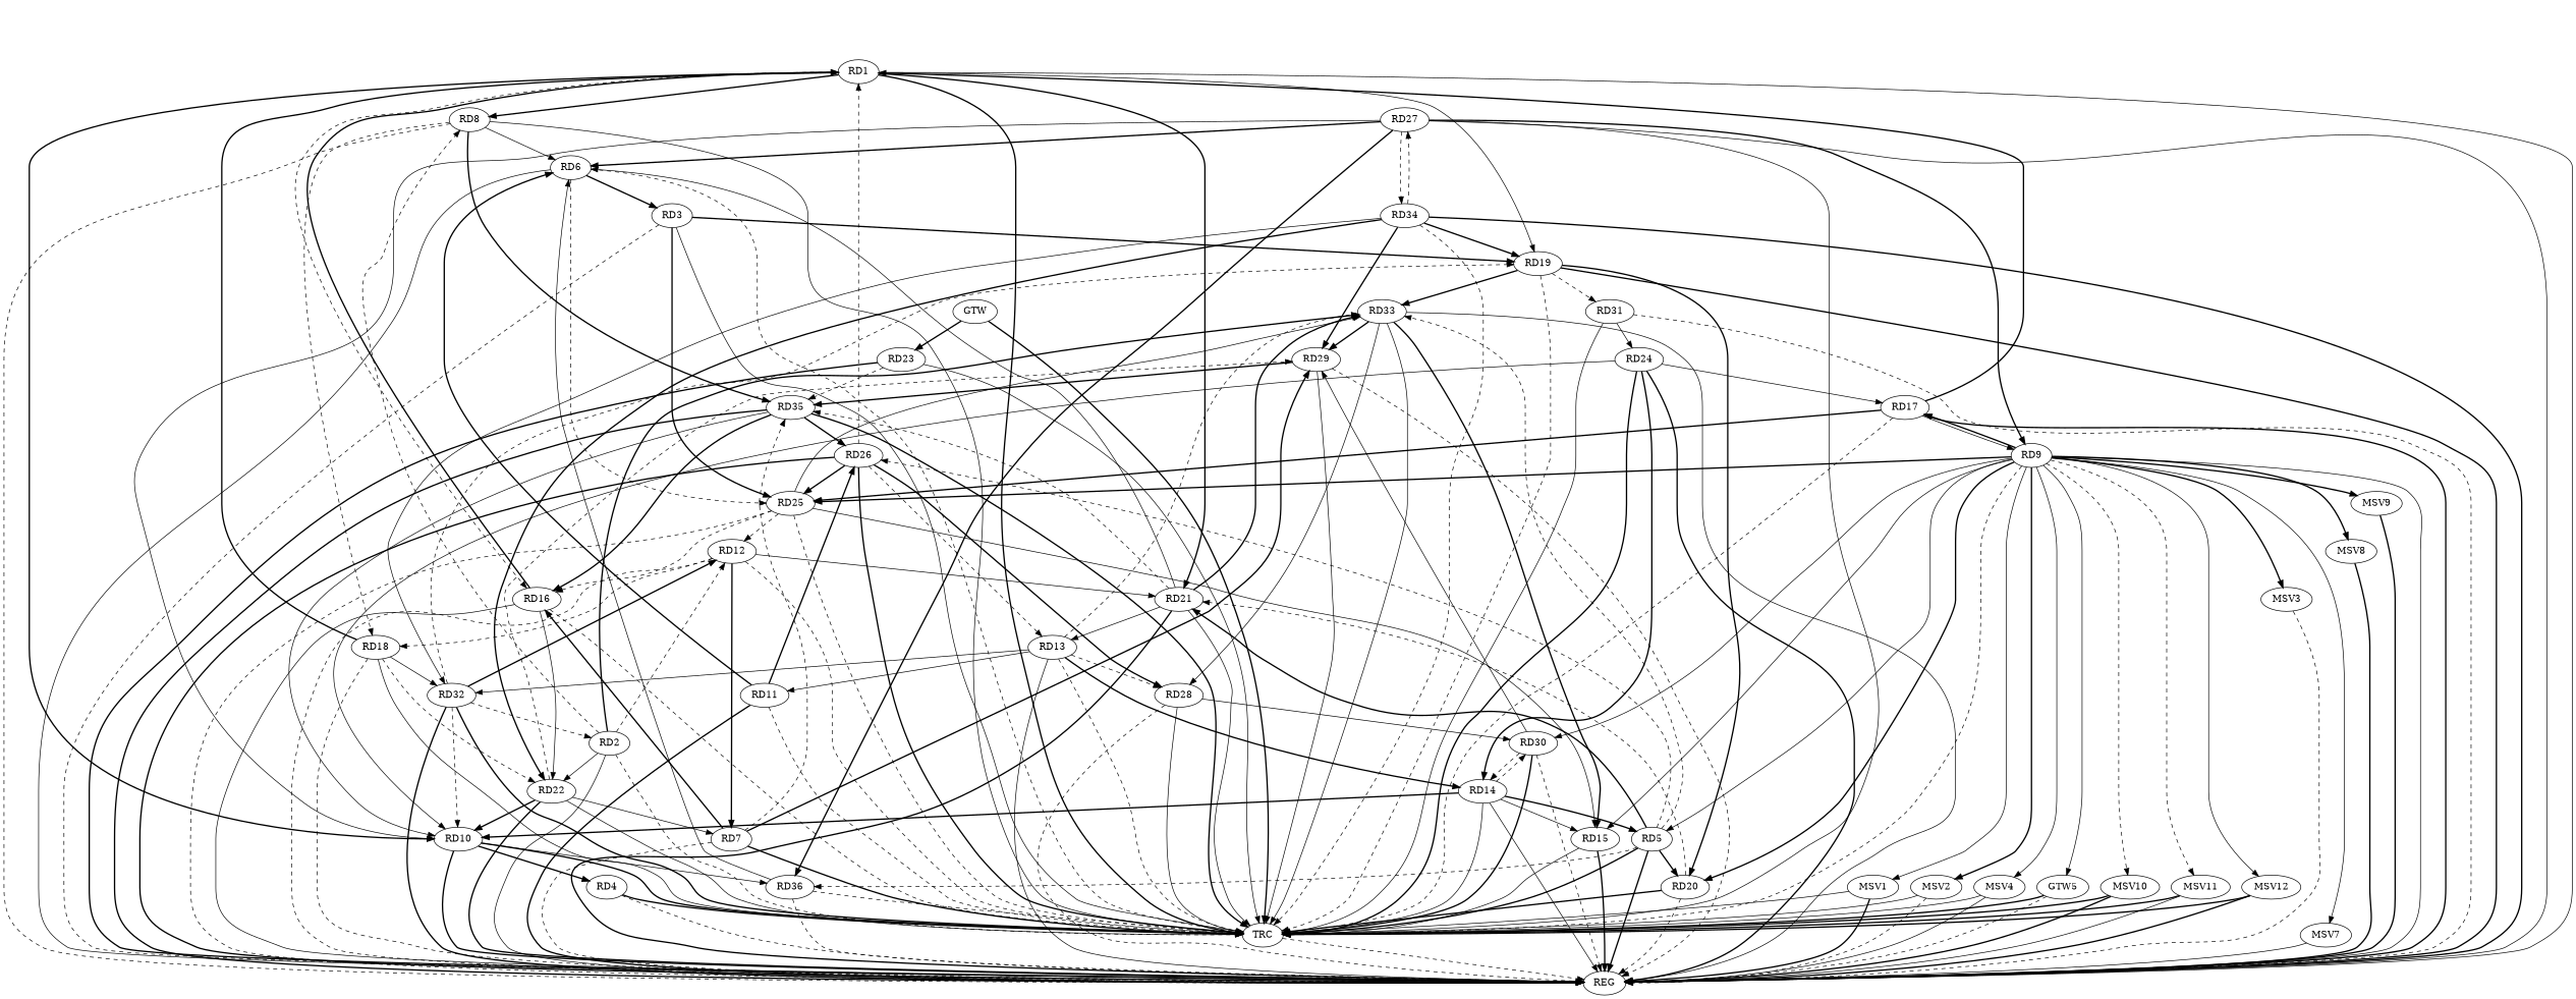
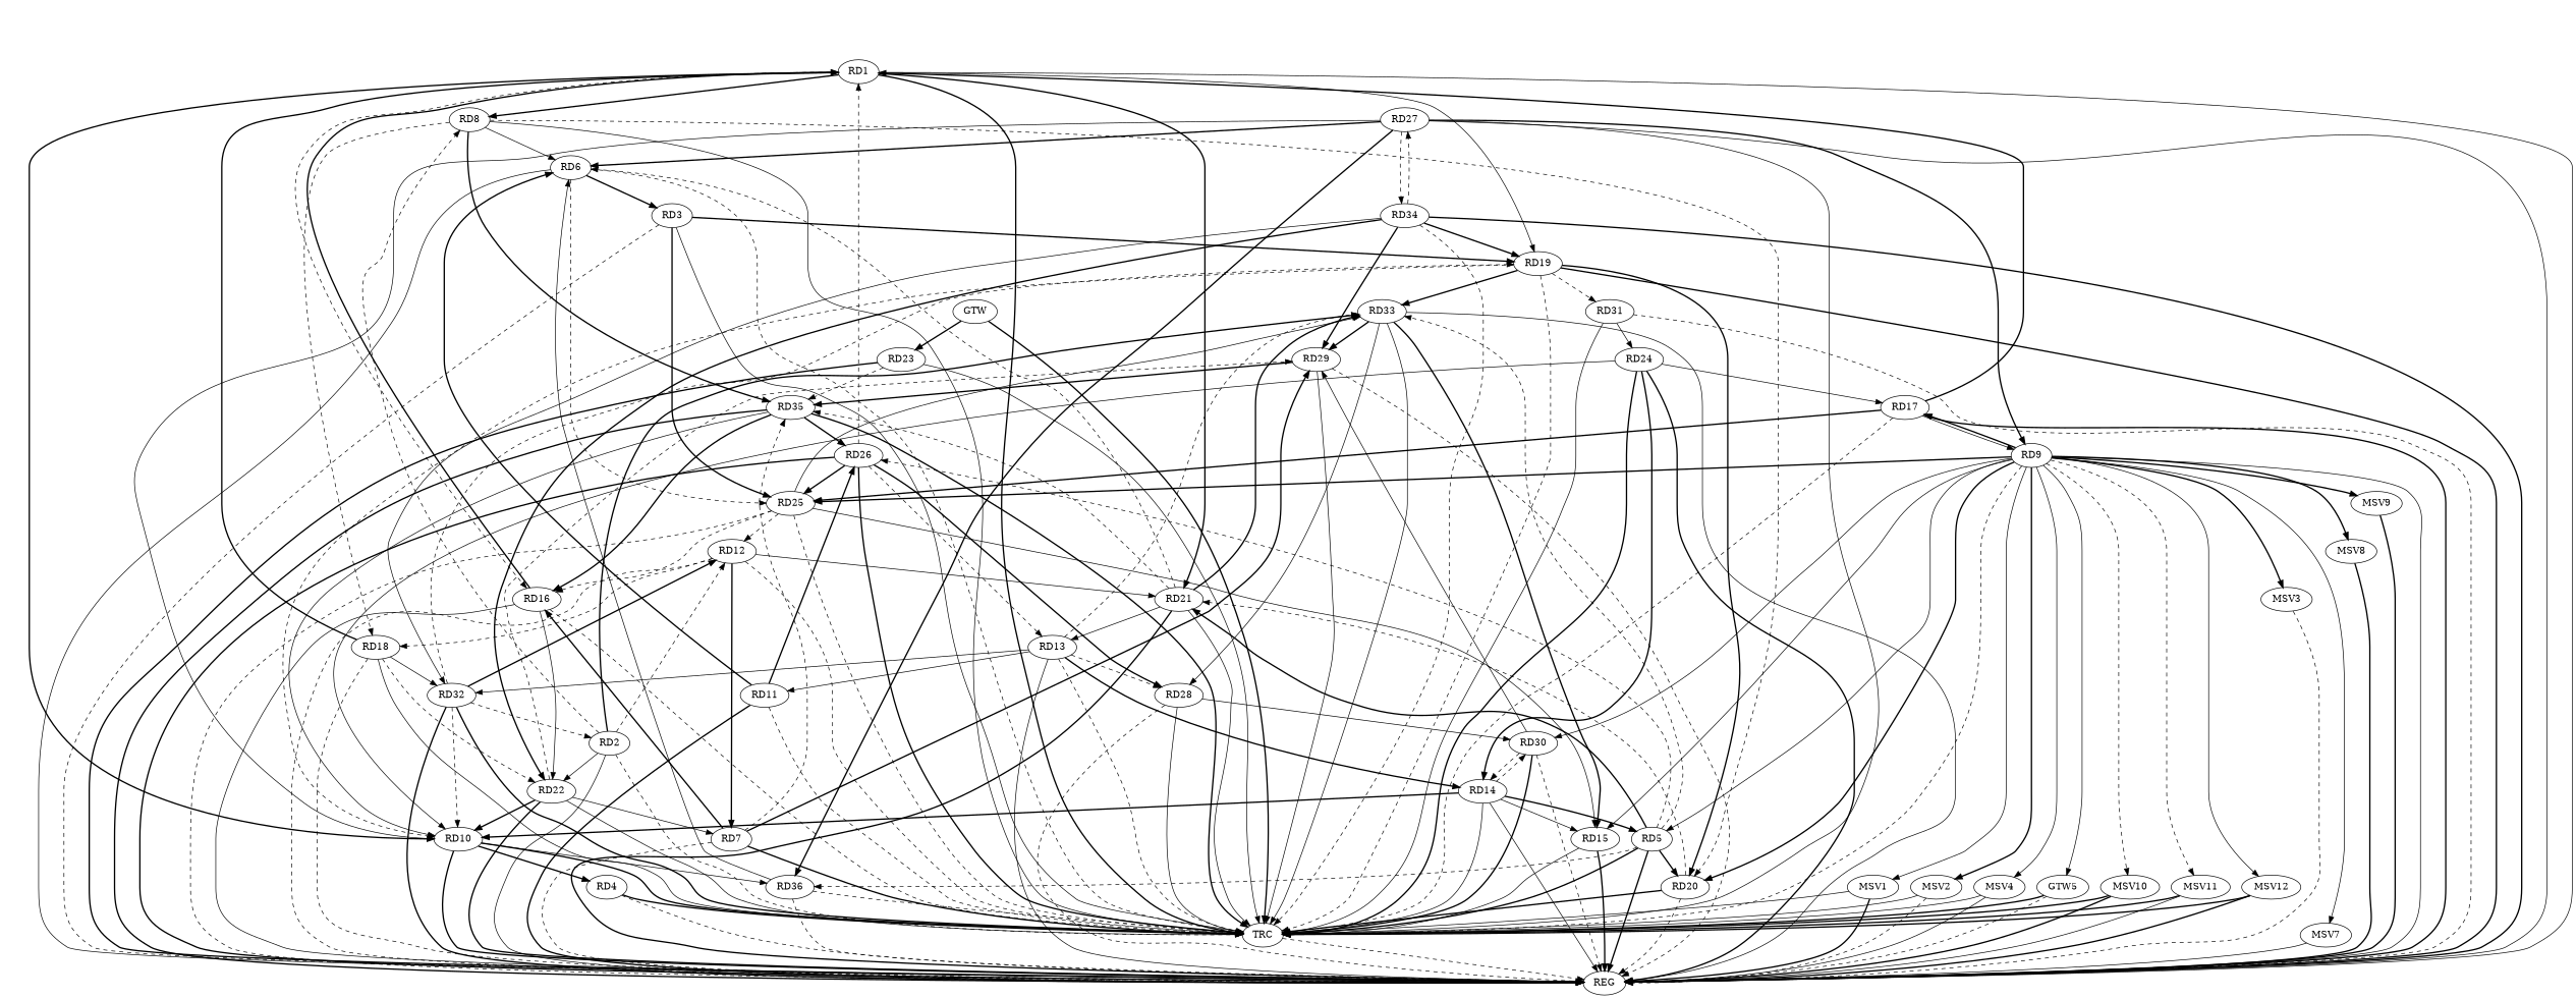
  strict digraph {
    edge [style=bold]
    n1 [label=RD1]
    n2 [label=RD8]
    n3 [label=RD10]
    n4 [label=RD16]
    n5 [label=RD19]
    n6 [label=RD21]
    n7 [label=REG]
    n8 [label=TRC]
    n9 [label=RD6]
    n10 [label=RD35]
    n11 [label=RD18]
    n12 [label=RD4]
    n13 [label=RD36]
    n14 [label=RD22]
    n15 [label=RD33]
    n16 [label=RD20]
    n17 [label=RD31]
    n18 [label=RD13]
    n19 [label=RD2]
    n20 [label=RD12]
    n21 [label=RD7]
    n22 [label=RD29]
    n23 [label=RD15]
    n24 [label=RD28]
    n25 [label=RD3]
    n26 [label=RD25]
    n27 [label=RD5]
    n28 [label=RD26]
    n29 [label=RD32]
    n30 [label=RD9]
    n31 [label=RD17]
    n32 [label=RD30]
    n33 [label=MSV1]
    n34 [label=MSV2]
    n35 [label=MSV3]
    n36 [label=MSV4]
    n37 [label=GTW5]
    n38 [label=MSV7]
    n39 [label=MSV8]
    n40 [label=MSV9]
    n41 [label=MSV10]
    n42 [label=MSV11]
    n43 [label=MSV12]
    n44 [label=RD14]
    n45 [label=RD11]
    n46 [label=RD24]
    n47 [label=RD23]
    n48 [label=RD27]
    n49 [label=RD34]
    n50 [label=GTW]
    n1 -> n2
    n1 -> n3
    n1 -> n4 [style=dashed]
    n1 -> n5 [style=solid]
    n1 -> n6
    n1 -> n7 [style=solid]
    n1 -> n8
-   n2 -> n7 [style=dashed]
+   n2 -> n16 [style=dashed]
    n2 -> n8 [style=solid]
    n2 -> n9 [style=solid]
    n2 -> n10
    n2 -> n11 [style=dashed]
    n3 -> n7
    n3 -> n8
    n3 -> n12
    n3 -> n13 [style=solid]
    n4 -> n1
    n4 -> n7 [style=solid]
    n4 -> n8 [style=dashed]
    n4 -> n14 [style=solid]
+   n5 -> n3 [style=dashed]
    n5 -> n7
    n5 -> n8 [style=dashed]
    n5 -> n15
    n5 -> n16
    n5 -> n17 [style=dashed]
    n6 -> n7
    n6 -> n8 [style=solid]
-   n6 -> n9 [style=solid]
+   n6 -> n9 [style=dashed]
    n6 -> n10 [style=dashed]
    n6 -> n15
    n6 -> n18 [style=solid]
    n8 -> n7 [style=dashed]
    n9 -> n7 [style=solid]
    n9 -> n8 [style=dashed]
    n9 -> n25
    n9 -> n26 [style=dashed]
    n10 -> n3 [style=solid]
    n10 -> n4
    n10 -> n7
    n10 -> n8
    n10 -> n28
    n11 -> n1
    n11 -> n7 [style=dashed]
    n11 -> n8 [style=solid]
    n11 -> n14 [style=dashed]
    n11 -> n29 [style=solid]
    n12 -> n7 [style=dashed]
    n12 -> n8
    n13 -> n7 [style=dashed]
    n13 -> n8 [style=dashed]
    n13 -> n9 [style=solid]
    n14 -> n3
    n14 -> n7
    n14 -> n8 [style=solid]
    n14 -> n21 [style=solid]
    n14 -> n22 [style=dashed]
    n15 -> n7 [style=solid]
    n15 -> n8 [style=solid]
    n15 -> n22
    n15 -> n23
    n15 -> n24 [style=solid]
    n16 -> n6 [style=dashed]
    n16 -> n7 [style=dashed]
    n16 -> n8
    n17 -> n7 [style=dashed]
    n17 -> n8 [style=solid]
    n17 -> n46 [style=solid]
    n18 -> n7 [style=solid]
    n18 -> n8 [style=dashed]
    n18 -> n15 [style=dashed]
    n18 -> n24 [style=dashed]
    n18 -> n29 [style=solid]
    n18 -> n44
    n18 -> n45 [style=solid]
    n19 -> n2 [style=dashed]
    n19 -> n7 [style=solid]
    n19 -> n8 [style=dashed]
    n19 -> n14 [style=solid]
    n19 -> n15
    n19 -> n20 [style=dashed]
    n20 -> n6 [style=solid]
    n20 -> n7 [style=dashed]
    n20 -> n8 [style=dashed]
    n20 -> n11 [style=dashed]
    n20 -> n21
    n21 -> n4
    n21 -> n7 [style=dashed]
    n21 -> n8
    n21 -> n10 [style=dashed]
    n21 -> n22
    n22 -> n7 [style=dashed]
    n22 -> n8 [style=solid]
    n22 -> n10
    n23 -> n7
    n23 -> n8 [style=solid]
    n24 -> n7 [style=dashed]
    n24 -> n8 [style=solid]
    n24 -> n32 [style=solid]
    n25 -> n5
    n25 -> n7 [style=dashed]
    n25 -> n8 [style=solid]
    n25 -> n26
    n26 -> n4 [style=dashed]
    n26 -> n7 [style=dashed]
    n26 -> n8 [style=dashed]
    n26 -> n15 [style=solid]
    n26 -> n20 [style=dashed]
    n26 -> n23 [style=solid]
    n27 -> n6
    n27 -> n7
    n27 -> n8
    n27 -> n13 [style=dashed]
    n27 -> n15 [style=dashed]
    n27 -> n16
    n27 -> n28 [style=dashed]
    n28 -> n1 [style=dashed]
    n28 -> n7
    n28 -> n8
    n28 -> n18 [style=dashed]
    n28 -> n24
    n28 -> n26
    n29 -> n3 [style=dashed]
    n29 -> n5 [style=dashed]
    n29 -> n7
    n29 -> n8
    n29 -> n19 [style=dashed]
    n29 -> n20
    n30 -> n7 [style=solid]
    n30 -> n8 [style=dashed]
    n30 -> n16
    n30 -> n23 [style=solid]
    n30 -> n26
    n30 -> n27 [style=solid]
    n30 -> n31
    n30 -> n32 [style=solid]
    n30 -> n33 [style=solid]
    n30 -> n34
    n30 -> n35
    n30 -> n36 [style=solid]
    n30 -> n37 [style=solid]
    n30 -> n38 [style=solid]
    n30 -> n39
    n30 -> n40
    n30 -> n41 [style=dashed]
    n30 -> n42 [style=dashed]
    n30 -> n43 [style=solid]
    n31 -> n1
    n31 -> n7
    n31 -> n8 [style=dashed]
    n31 -> n26
    n31 -> n30 [style=solid]
    n32 -> n7 [style=dashed]
    n32 -> n8
    n32 -> n22 [style=solid]
    n32 -> n44 [style=dashed]
    n33 -> n7
    n33 -> n8 [style=solid]
    n34 -> n7 [style=dashed]
    n34 -> n8 [style=solid]
    n35 -> n7 [style=dashed]
    n36 -> n7 [style=solid]
    n36 -> n8 [style=solid]
    n37 -> n7 [style=dashed]
    n37 -> n8
    n38 -> n7 [style=solid]
    n39 -> n7
    n40 -> n7
    n41 -> n7
    n41 -> n8
    n42 -> n7 [style=solid]
    n42 -> n8
    n43 -> n7
    n43 -> n8
    n44 -> n3
    n44 -> n7 [style=solid]
    n44 -> n8 [style=solid]
    n44 -> n23 [style=solid]
    n44 -> n27
    n44 -> n32 [style=dashed]
    n45 -> n7
    n45 -> n8 [style=dashed]
    n45 -> n9
    n45 -> n28
    n46 -> n3 [style=solid]
    n46 -> n7
    n46 -> n8
    n46 -> n31 [style=solid]
    n46 -> n44
    n47 -> n7
    n47 -> n8 [style=solid]
    n47 -> n10 [style=dashed]
    n48 -> n3 [style=solid]
    n48 -> n7 [style=solid]
    n48 -> n8 [style=solid]
    n48 -> n9
    n48 -> n13
    n48 -> n30
    n48 -> n49 [style=dashed]
    n49 -> n5
    n49 -> n7
    n49 -> n8 [style=dashed]
    n49 -> n14
    n49 -> n22
    n49 -> n29 [style=solid]
    n49 -> n48 [style=dashed]
    n50 -> n8
    n50 -> n47
  }
